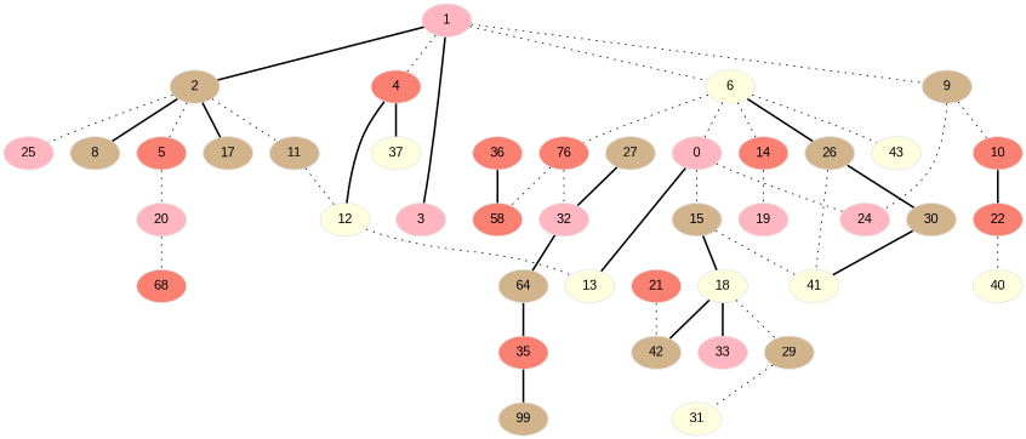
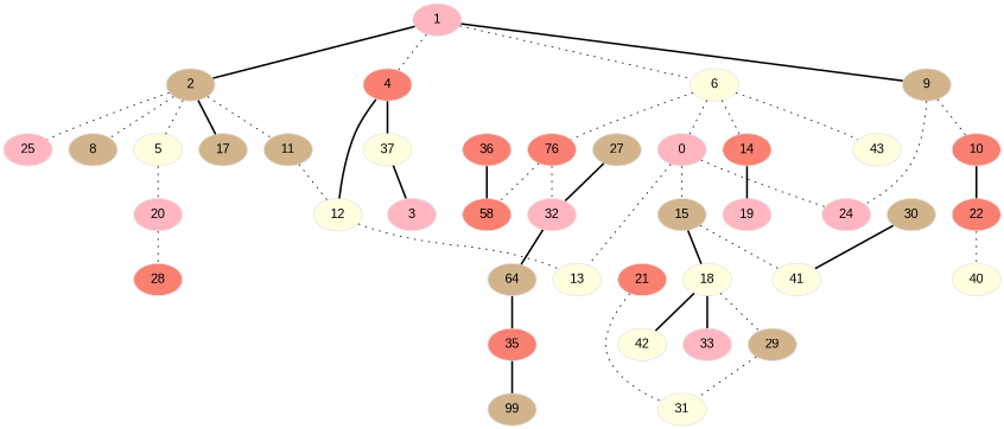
  graph {
    fontname="Liberation Sans"
    node [color=gray90 fillcolor=tan fontname="Liberation Sans" style=filled]
    edge [fontname="Liberation Sans" style=dotted weight=1.0]
    1 [fillcolor=lightpink]
    2
    3 [fillcolor=lightpink]
    4 [fillcolor=salmon]
    6 [fillcolor=lightyellow]
    9
-   5 [fillcolor=salmon]
+   5 [fillcolor=lightyellow]
    8
    11
    17
    25 [fillcolor=lightpink]
    12 [fillcolor=lightyellow]
    37 [fillcolor=lightyellow]
    n14 [fillcolor=lightpink label=0]
    14 [fillcolor=salmon]
    n16 [fillcolor=salmon label=76]
-   26
    43 [fillcolor=lightyellow]
    24 [fillcolor=lightpink]
    10 [fillcolor=salmon]
    20 [fillcolor=lightpink]
    32 [fillcolor=lightpink]
    27
    13 [fillcolor=lightyellow]
-   28 [fillcolor=salmon label=68]
+   28 [fillcolor=salmon]
    15
    19 [fillcolor=lightpink]
    n28 [fillcolor=salmon label=58]
    30
    41 [fillcolor=lightyellow]
    18 [fillcolor=lightyellow]
    22 [fillcolor=salmon]
    40 [fillcolor=lightyellow]
    36 [fillcolor=salmon]
    29
    33 [fillcolor=lightpink]
-   42
+   42 [fillcolor=lightyellow]
    n38 [label=64]
    21 [fillcolor=salmon]
    31 [fillcolor=lightyellow]
    35 [fillcolor=salmon]
    n42 [label=99]
    1 -- 2 [style=bold]
-   1 -- 3 [style=bold]
+   37 -- 3 [style=bold]
    1 -- 4
    1 -- 6
-   1 -- 9
+   1 -- 9 [style=bold]
    2 -- 5
-   2 -- 8 [style=bold]
+   2 -- 8
    2 -- 11
    2 -- 17 [style=bold]
    2 -- 25
    4 -- 12 [style=bold]
    4 -- 37 [style=bold]
    6 -- n14
    6 -- 14
    6 -- n16
-   6 -- 26 [style=bold]
    6 -- 43
    9 -- 24
    9 -- 10
    5 -- 20
    11 -- 12
    12 -- 13
    n14 -- 24
-   n14 -- 13 [style=bold]
+   n14 -- 13
    n14 -- 15
-   14 -- 19
+   14 -- 19 [style=bold]
    n16 -- 32
    n16 -- n28
-   26 -- 30 [style=bold]
-   26 -- 41
    10 -- 22 [style=bold]
    20 -- 28
    32 -- n38 [style=bold]
    27 -- 32 [style=bold]
    15 -- 41
    15 -- 18 [style=bold]
    30 -- 41 [style=bold]
    18 -- 29
    18 -- 33 [style=bold]
    18 -- 42 [style=bold]
    22 -- 40
    36 -- n28 [style=bold]
    29 -- 31
    n38 -- 35 [style=bold]
-   21 -- 42
+   21 -- 31
    35 -- n42 [style=bold]
  }
